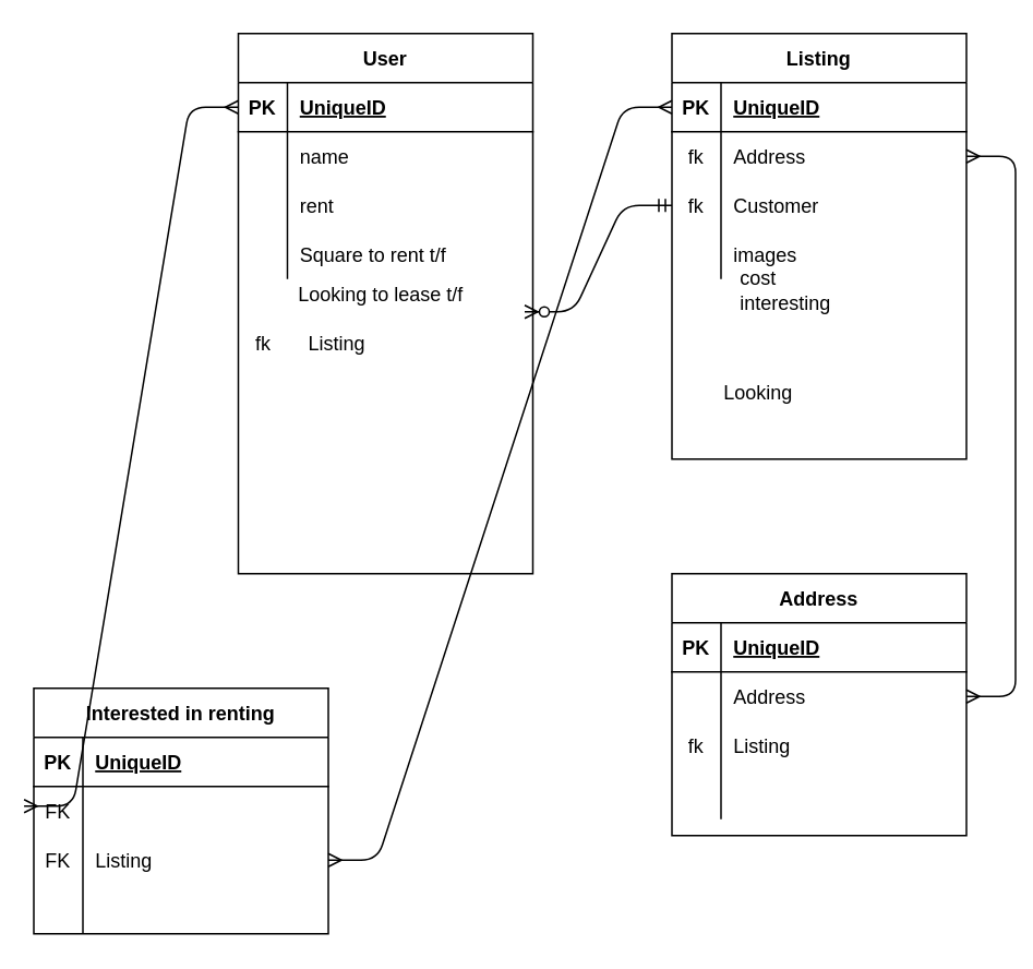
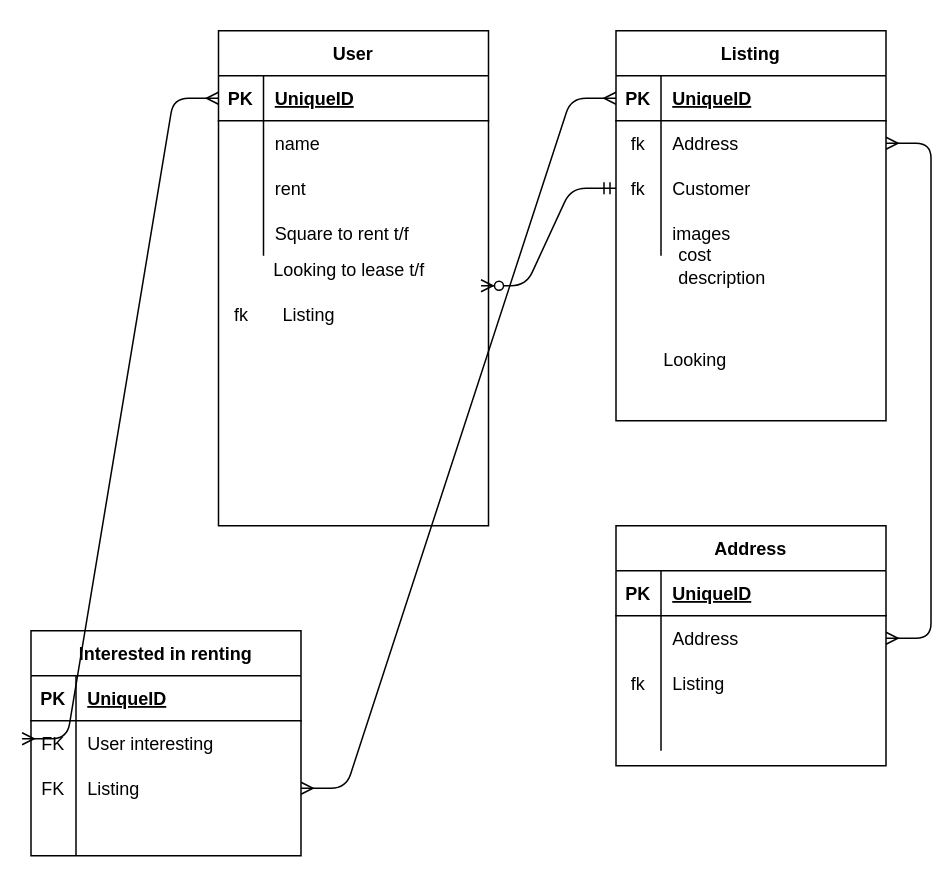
  <mxCell id="0" />
  <mxCell id="1" parent="0" />
  <mxCell id="2" value="User" style="shape=table;startSize=30;container=1;collapsible=1;childLayout=tableLayout;fixedRows=1;rowLines=0;fontStyle=1;align=center;resizeLast=1;" parent="1" vertex="1"><mxGeometry x="145" y="20" width="180" height="330" as="geometry" /></mxCell>
  <mxCell id="3" value="" style="shape=partialRectangle;collapsible=0;dropTarget=0;pointerEvents=0;fillColor=none;top=0;left=0;bottom=1;right=0;points=[[0,0.5],[1,0.5]];portConstraint=eastwest;" parent="2" vertex="1"><mxGeometry y="30" width="180" height="30" as="geometry" /></mxCell>
  <mxCell id="4" value="PK" style="shape=partialRectangle;connectable=0;fillColor=none;top=0;left=0;bottom=0;right=0;fontStyle=1;overflow=hidden;" parent="3" vertex="1"><mxGeometry width="30" height="30" as="geometry" /></mxCell>
  <mxCell id="5" value="UniqueID" style="shape=partialRectangle;connectable=0;fillColor=none;top=0;left=0;bottom=0;right=0;align=left;spacingLeft=6;fontStyle=5;overflow=hidden;" parent="3" vertex="1"><mxGeometry x="30" width="150" height="30" as="geometry" /></mxCell>
  <mxCell id="6" value="" style="shape=partialRectangle;collapsible=0;dropTarget=0;pointerEvents=0;fillColor=none;top=0;left=0;bottom=0;right=0;points=[[0,0.5],[1,0.5]];portConstraint=eastwest;" parent="2" vertex="1"><mxGeometry y="60" width="180" height="30" as="geometry" /></mxCell>
  <mxCell id="7" value="" style="shape=partialRectangle;connectable=0;fillColor=none;top=0;left=0;bottom=0;right=0;editable=1;overflow=hidden;" parent="6" vertex="1"><mxGeometry width="30" height="30" as="geometry" /></mxCell>
  <mxCell id="8" value="name" style="shape=partialRectangle;connectable=0;fillColor=none;top=0;left=0;bottom=0;right=0;align=left;spacingLeft=6;overflow=hidden;" parent="6" vertex="1"><mxGeometry x="30" width="150" height="30" as="geometry" /></mxCell>
  <mxCell id="9" value="" style="shape=partialRectangle;collapsible=0;dropTarget=0;pointerEvents=0;fillColor=none;top=0;left=0;bottom=0;right=0;points=[[0,0.5],[1,0.5]];portConstraint=eastwest;" parent="2" vertex="1"><mxGeometry y="90" width="180" height="30" as="geometry" /></mxCell>
  <mxCell id="10" value="" style="shape=partialRectangle;connectable=0;fillColor=none;top=0;left=0;bottom=0;right=0;editable=1;overflow=hidden;" parent="9" vertex="1"><mxGeometry width="30" height="30" as="geometry" /></mxCell>
  <mxCell id="11" value="rent" style="shape=partialRectangle;connectable=0;fillColor=none;top=0;left=0;bottom=0;right=0;align=left;spacingLeft=6;overflow=hidden;" parent="9" vertex="1"><mxGeometry x="30" width="150" height="30" as="geometry" /></mxCell>
  <mxCell id="12" value="" style="shape=partialRectangle;collapsible=0;dropTarget=0;pointerEvents=0;fillColor=none;top=0;left=0;bottom=0;right=0;points=[[0,0.5],[1,0.5]];portConstraint=eastwest;" parent="2" vertex="1"><mxGeometry y="120" width="180" height="30" as="geometry" /></mxCell>
  <mxCell id="13" value="" style="shape=partialRectangle;connectable=0;fillColor=none;top=0;left=0;bottom=0;right=0;editable=1;overflow=hidden;" parent="12" vertex="1"><mxGeometry width="30" height="30" as="geometry" /></mxCell>
  <mxCell id="14" value="Square to rent t/f" style="shape=partialRectangle;connectable=0;fillColor=none;top=0;left=0;bottom=0;right=0;align=left;spacingLeft=6;overflow=hidden;" parent="12" vertex="1"><mxGeometry x="30" width="150" height="30" as="geometry" /></mxCell>
  <mxCell id="15" value="Looking to lease t/f" style="text;html=1;strokeColor=none;fillColor=none;align=left;verticalAlign=middle;whiteSpace=wrap;rounded=0;" parent="1" vertex="1"><mxGeometry x="180" y="170" width="140" height="20" as="geometry" /></mxCell>
  <mxCell id="16" value="Interested in renting" style="shape=table;startSize=30;container=1;collapsible=1;childLayout=tableLayout;fixedRows=1;rowLines=0;fontStyle=1;align=center;resizeLast=1;" parent="1" vertex="1"><mxGeometry x="20" y="420" width="180" height="150" as="geometry" /></mxCell>
  <mxCell id="17" value="" style="shape=partialRectangle;collapsible=0;dropTarget=0;pointerEvents=0;fillColor=none;top=0;left=0;bottom=1;right=0;points=[[0,0.5],[1,0.5]];portConstraint=eastwest;" parent="16" vertex="1"><mxGeometry y="30" width="180" height="30" as="geometry" /></mxCell>
  <mxCell id="18" value="PK" style="shape=partialRectangle;connectable=0;fillColor=none;top=0;left=0;bottom=0;right=0;fontStyle=1;overflow=hidden;" parent="17" vertex="1"><mxGeometry width="30" height="30" as="geometry" /></mxCell>
  <mxCell id="19" value="UniqueID" style="shape=partialRectangle;connectable=0;fillColor=none;top=0;left=0;bottom=0;right=0;align=left;spacingLeft=6;fontStyle=5;overflow=hidden;" parent="17" vertex="1"><mxGeometry x="30" width="150" height="30" as="geometry" /></mxCell>
  <mxCell id="20" value="" style="shape=partialRectangle;collapsible=0;dropTarget=0;pointerEvents=0;fillColor=none;top=0;left=0;bottom=0;right=0;points=[[0,0.5],[1,0.5]];portConstraint=eastwest;" parent="16" vertex="1"><mxGeometry y="60" width="180" height="30" as="geometry" /></mxCell>
  <mxCell id="21" value="FK" style="shape=partialRectangle;connectable=0;fillColor=none;top=0;left=0;bottom=0;right=0;editable=1;overflow=hidden;" parent="20" vertex="1"><mxGeometry width="30" height="30" as="geometry" /></mxCell>
+ <mxCell id="22" value="User interesting" style="shape=partialRectangle;connectable=0;fillColor=none;top=0;left=0;bottom=0;right=0;align=left;spacingLeft=6;overflow=hidden;" parent="20" vertex="1"><mxGeometry x="30" width="150" height="30" as="geometry" /></mxCell>
  <mxCell id="23" value="" style="shape=partialRectangle;collapsible=0;dropTarget=0;pointerEvents=0;fillColor=none;top=0;left=0;bottom=0;right=0;points=[[0,0.5],[1,0.5]];portConstraint=eastwest;" parent="16" vertex="1"><mxGeometry y="90" width="180" height="30" as="geometry" /></mxCell>
  <mxCell id="24" value="FK" style="shape=partialRectangle;connectable=0;fillColor=none;top=0;left=0;bottom=0;right=0;editable=1;overflow=hidden;" parent="23" vertex="1"><mxGeometry width="30" height="30" as="geometry" /></mxCell>
  <mxCell id="25" value="Listing" style="shape=partialRectangle;connectable=0;fillColor=none;top=0;left=0;bottom=0;right=0;align=left;spacingLeft=6;overflow=hidden;" parent="23" vertex="1"><mxGeometry x="30" width="150" height="30" as="geometry" /></mxCell>
  <mxCell id="26" value="" style="shape=partialRectangle;collapsible=0;dropTarget=0;pointerEvents=0;fillColor=none;top=0;left=0;bottom=0;right=0;points=[[0,0.5],[1,0.5]];portConstraint=eastwest;" parent="16" vertex="1"><mxGeometry y="120" width="180" height="30" as="geometry" /></mxCell>
  <mxCell id="27" value="" style="shape=partialRectangle;connectable=0;fillColor=none;top=0;left=0;bottom=0;right=0;editable=1;overflow=hidden;" parent="26" vertex="1"><mxGeometry width="30" height="30" as="geometry" /></mxCell>
  <mxCell id="28" value="" style="shape=partialRectangle;connectable=0;fillColor=none;top=0;left=0;bottom=0;right=0;align=left;spacingLeft=6;overflow=hidden;" parent="26" vertex="1"><mxGeometry x="30" width="150" height="30" as="geometry" /></mxCell>
  <mxCell id="29" value="Listing" style="shape=table;startSize=30;container=1;collapsible=1;childLayout=tableLayout;fixedRows=1;rowLines=0;fontStyle=1;align=center;resizeLast=1;" parent="1" vertex="1"><mxGeometry x="410" y="20" width="180" height="260" as="geometry" /></mxCell>
  <mxCell id="30" value="" style="shape=partialRectangle;collapsible=0;dropTarget=0;pointerEvents=0;fillColor=none;top=0;left=0;bottom=1;right=0;points=[[0,0.5],[1,0.5]];portConstraint=eastwest;" parent="29" vertex="1"><mxGeometry y="30" width="180" height="30" as="geometry" /></mxCell>
  <mxCell id="31" value="PK" style="shape=partialRectangle;connectable=0;fillColor=none;top=0;left=0;bottom=0;right=0;fontStyle=1;overflow=hidden;" parent="30" vertex="1"><mxGeometry width="30" height="30" as="geometry" /></mxCell>
  <mxCell id="32" value="UniqueID" style="shape=partialRectangle;connectable=0;fillColor=none;top=0;left=0;bottom=0;right=0;align=left;spacingLeft=6;fontStyle=5;overflow=hidden;" parent="30" vertex="1"><mxGeometry x="30" width="150" height="30" as="geometry" /></mxCell>
  <mxCell id="33" value="" style="shape=partialRectangle;collapsible=0;dropTarget=0;pointerEvents=0;fillColor=none;top=0;left=0;bottom=0;right=0;points=[[0,0.5],[1,0.5]];portConstraint=eastwest;" parent="29" vertex="1"><mxGeometry y="60" width="180" height="30" as="geometry" /></mxCell>
  <mxCell id="34" value="fk" style="shape=partialRectangle;connectable=0;fillColor=none;top=0;left=0;bottom=0;right=0;editable=1;overflow=hidden;" parent="33" vertex="1"><mxGeometry width="30" height="30" as="geometry" /></mxCell>
  <mxCell id="35" value="Address" style="shape=partialRectangle;connectable=0;fillColor=none;top=0;left=0;bottom=0;right=0;align=left;spacingLeft=6;overflow=hidden;" parent="33" vertex="1"><mxGeometry x="30" width="150" height="30" as="geometry" /></mxCell>
  <mxCell id="36" value="" style="shape=partialRectangle;collapsible=0;dropTarget=0;pointerEvents=0;fillColor=none;top=0;left=0;bottom=0;right=0;points=[[0,0.5],[1,0.5]];portConstraint=eastwest;" parent="29" vertex="1"><mxGeometry y="90" width="180" height="30" as="geometry" /></mxCell>
  <mxCell id="37" value="fk" style="shape=partialRectangle;connectable=0;fillColor=none;top=0;left=0;bottom=0;right=0;editable=1;overflow=hidden;" parent="36" vertex="1"><mxGeometry width="30" height="30" as="geometry" /></mxCell>
  <mxCell id="38" value="Customer" style="shape=partialRectangle;connectable=0;fillColor=none;top=0;left=0;bottom=0;right=0;align=left;spacingLeft=6;overflow=hidden;" parent="36" vertex="1"><mxGeometry x="30" width="150" height="30" as="geometry" /></mxCell>
  <mxCell id="39" value="" style="shape=partialRectangle;collapsible=0;dropTarget=0;pointerEvents=0;fillColor=none;top=0;left=0;bottom=0;right=0;points=[[0,0.5],[1,0.5]];portConstraint=eastwest;" parent="29" vertex="1"><mxGeometry y="120" width="180" height="30" as="geometry" /></mxCell>
  <mxCell id="40" value="" style="shape=partialRectangle;connectable=0;fillColor=none;top=0;left=0;bottom=0;right=0;editable=1;overflow=hidden;" parent="39" vertex="1"><mxGeometry width="30" height="30" as="geometry" /></mxCell>
  <mxCell id="41" value="images" style="shape=partialRectangle;connectable=0;fillColor=none;top=0;left=0;bottom=0;right=0;align=left;spacingLeft=6;overflow=hidden;" parent="39" vertex="1"><mxGeometry x="30" width="150" height="30" as="geometry" /></mxCell>
  <mxCell id="42" value="Address" style="shape=table;startSize=30;container=1;collapsible=1;childLayout=tableLayout;fixedRows=1;rowLines=0;fontStyle=1;align=center;resizeLast=1;" parent="1" vertex="1"><mxGeometry x="410" y="350" width="180" height="160" as="geometry" /></mxCell>
  <mxCell id="43" value="" style="shape=partialRectangle;collapsible=0;dropTarget=0;pointerEvents=0;fillColor=none;top=0;left=0;bottom=1;right=0;points=[[0,0.5],[1,0.5]];portConstraint=eastwest;" parent="42" vertex="1"><mxGeometry y="30" width="180" height="30" as="geometry" /></mxCell>
  <mxCell id="44" value="PK" style="shape=partialRectangle;connectable=0;fillColor=none;top=0;left=0;bottom=0;right=0;fontStyle=1;overflow=hidden;" parent="43" vertex="1"><mxGeometry width="30" height="30" as="geometry" /></mxCell>
  <mxCell id="45" value="UniqueID" style="shape=partialRectangle;connectable=0;fillColor=none;top=0;left=0;bottom=0;right=0;align=left;spacingLeft=6;fontStyle=5;overflow=hidden;" parent="43" vertex="1"><mxGeometry x="30" width="150" height="30" as="geometry" /></mxCell>
  <mxCell id="46" value="" style="shape=partialRectangle;collapsible=0;dropTarget=0;pointerEvents=0;fillColor=none;top=0;left=0;bottom=0;right=0;points=[[0,0.5],[1,0.5]];portConstraint=eastwest;" parent="42" vertex="1"><mxGeometry y="60" width="180" height="30" as="geometry" /></mxCell>
  <mxCell id="47" value="" style="shape=partialRectangle;connectable=0;fillColor=none;top=0;left=0;bottom=0;right=0;editable=1;overflow=hidden;" parent="46" vertex="1"><mxGeometry width="30" height="30" as="geometry" /></mxCell>
  <mxCell id="48" value="Address" style="shape=partialRectangle;connectable=0;fillColor=none;top=0;left=0;bottom=0;right=0;align=left;spacingLeft=6;overflow=hidden;" parent="46" vertex="1"><mxGeometry x="30" width="150" height="30" as="geometry" /></mxCell>
  <mxCell id="49" value="" style="shape=partialRectangle;collapsible=0;dropTarget=0;pointerEvents=0;fillColor=none;top=0;left=0;bottom=0;right=0;points=[[0,0.5],[1,0.5]];portConstraint=eastwest;" parent="42" vertex="1"><mxGeometry y="90" width="180" height="30" as="geometry" /></mxCell>
  <mxCell id="50" value="fk" style="shape=partialRectangle;connectable=0;fillColor=none;top=0;left=0;bottom=0;right=0;editable=1;overflow=hidden;" parent="49" vertex="1"><mxGeometry width="30" height="30" as="geometry" /></mxCell>
  <mxCell id="51" value="Listing" style="shape=partialRectangle;connectable=0;fillColor=none;top=0;left=0;bottom=0;right=0;align=left;spacingLeft=6;overflow=hidden;" parent="49" vertex="1"><mxGeometry x="30" width="150" height="30" as="geometry" /></mxCell>
  <mxCell id="52" value="" style="shape=partialRectangle;collapsible=0;dropTarget=0;pointerEvents=0;fillColor=none;top=0;left=0;bottom=0;right=0;points=[[0,0.5],[1,0.5]];portConstraint=eastwest;" parent="42" vertex="1"><mxGeometry y="120" width="180" height="30" as="geometry" /></mxCell>
  <mxCell id="53" value="" style="shape=partialRectangle;connectable=0;fillColor=none;top=0;left=0;bottom=0;right=0;editable=1;overflow=hidden;" parent="52" vertex="1"><mxGeometry width="30" height="30" as="geometry" /></mxCell>
  <mxCell id="54" value="" style="shape=partialRectangle;connectable=0;fillColor=none;top=0;left=0;bottom=0;right=0;align=left;spacingLeft=6;overflow=hidden;" parent="52" vertex="1"><mxGeometry x="30" width="150" height="30" as="geometry" /></mxCell>
  <mxCell id="55" value="Listing" style="text;html=1;align=center;verticalAlign=middle;resizable=0;points=[];autosize=1;strokeColor=none;" parent="1" vertex="1"><mxGeometry x="180" y="200" width="50" height="20" as="geometry" /></mxCell>
  <mxCell id="56" value="fk" style="text;html=1;align=center;verticalAlign=middle;resizable=0;points=[];autosize=1;strokeColor=none;" parent="1" vertex="1"><mxGeometry x="150" y="200" width="20" height="20" as="geometry" /></mxCell>
  <mxCell id="57" value="" style="edgeStyle=entityRelationEdgeStyle;fontSize=12;html=1;endArrow=ERmany;startArrow=ERmany;exitX=1;exitY=0.5;exitDx=0;exitDy=0;entryX=1;entryY=0.5;entryDx=0;entryDy=0;" parent="1" source="46" target="33" edge="1"><mxGeometry width="100" height="100" relative="1" as="geometry"><mxPoint x="610" y="310" as="sourcePoint" /><mxPoint x="710" y="210" as="targetPoint" /></mxGeometry></mxCell>
  <mxCell id="58" value="" style="edgeStyle=entityRelationEdgeStyle;fontSize=12;html=1;endArrow=ERzeroToMany;startArrow=ERmandOne;entryX=1;entryY=1;entryDx=0;entryDy=0;exitX=0;exitY=0.5;exitDx=0;exitDy=0;" parent="1" source="36" target="15" edge="1"><mxGeometry width="100" height="100" relative="1" as="geometry"><mxPoint x="180" y="330" as="sourcePoint" /><mxPoint x="280" y="230" as="targetPoint" /></mxGeometry></mxCell>
  <mxCell id="59" value="cost" style="text;html=1;align=left;verticalAlign=middle;resizable=0;points=[];autosize=1;strokeColor=none;" vertex="1" parent="1"><mxGeometry x="450" y="160" width="40" height="20" as="geometry" /></mxCell>
- <mxCell id="60" value="interesting" style="text;html=1;align=left;verticalAlign=middle;resizable=0;points=[];autosize=1;strokeColor=none;" vertex="1" parent="1"><mxGeometry x="450" y="175" width="70" height="20" as="geometry" /></mxCell>
+ <mxCell id="60" value="description" style="text;html=1;align=left;verticalAlign=middle;resizable=0;points=[];autosize=1;strokeColor=none;" vertex="1" parent="1"><mxGeometry x="450" y="175" width="70" height="20" as="geometry" /></mxCell>
  <mxCell id="61" value="Looking" style="text;html=1;align=left;verticalAlign=middle;resizable=0;points=[];autosize=1;strokeColor=none;" vertex="1" parent="1"><mxGeometry x="440" y="230" width="50" height="20" as="geometry" /></mxCell>
  <mxCell id="62" value="" style="edgeStyle=entityRelationEdgeStyle;fontSize=12;html=1;endArrow=ERmany;startArrow=ERmany;entryX=-0.033;entryY=0.4;entryDx=0;entryDy=0;exitX=0;exitY=0.5;exitDx=0;exitDy=0;entryPerimeter=0;" edge="1" parent="1" source="3" target="20"><mxGeometry width="100" height="100" relative="1" as="geometry"><mxPoint x="10" y="480" as="sourcePoint" /><mxPoint x="40" y="140" as="targetPoint" /></mxGeometry></mxCell>
  <mxCell id="63" value="" style="edgeStyle=entityRelationEdgeStyle;fontSize=12;html=1;endArrow=ERmany;startArrow=ERmany;exitX=1;exitY=0.5;exitDx=0;exitDy=0;entryX=0;entryY=0.5;entryDx=0;entryDy=0;" edge="1" parent="1" source="23" target="30"><mxGeometry width="100" height="100" relative="1" as="geometry"><mxPoint x="310" y="410" as="sourcePoint" /><mxPoint x="410" y="310" as="targetPoint" /></mxGeometry></mxCell>
